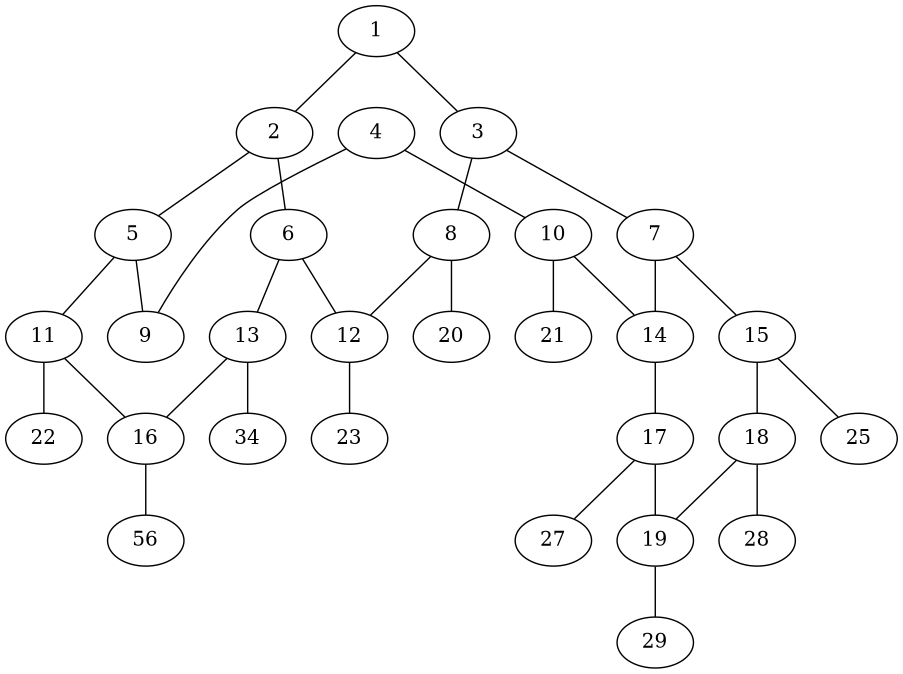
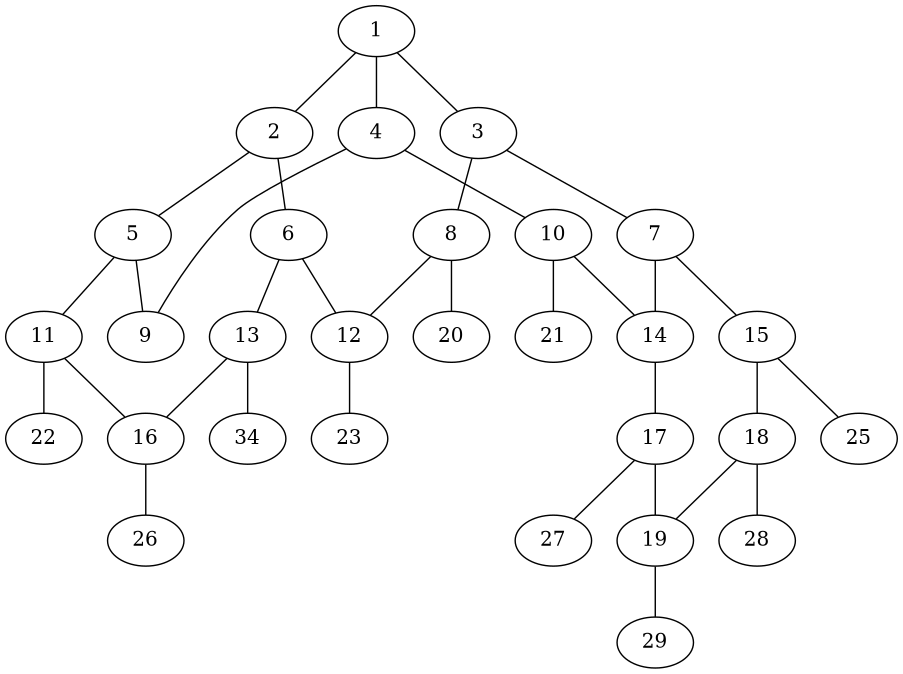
  graph {
    node [chem=C]
    edge [valence=1]
    1
    2
    3
    4
    5
    6
    7
    8
    9 [chem=S]
    10
    11
    12
    13
    14
    15
    20 [chem=H]
    21 [chem=H]
    16
    22 [chem=H]
    23 [chem=H]
    n21 [chem=H label=34]
    17
    18
    25 [chem=H]
-   26 [chem=H label=56]
+   26 [chem=H]
    19
    27 [chem=H]
    28 [chem=H]
    29 [chem=H]
    1 -- 2
    1 -- 3 [valence=2]
+   1 -- 4
    2 -- 5
    2 -- 6 [valence=2]
    3 -- 7
    3 -- 8
    4 -- 9
    4 -- 10 [valence=2]
    5 -- 9
    5 -- 11 [valence=2]
    6 -- 12
    6 -- 13
    7 -- 14 [valence=2]
    7 -- 15
    8 -- 12 [valence=2]
    8 -- 20
    10 -- 14
    10 -- 21
    11 -- 16
    11 -- 22
    12 -- 23
    13 -- 16 [valence=2]
    13 -- n21
    14 -- 17
    15 -- 18 [valence=2]
    15 -- 25
    16 -- 26
    17 -- 19 [valence=2]
    17 -- 27
    18 -- 19
    18 -- 28
    19 -- 29
  }
